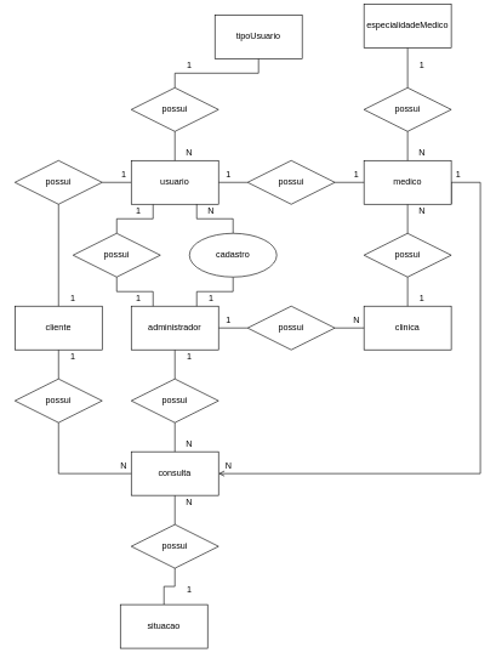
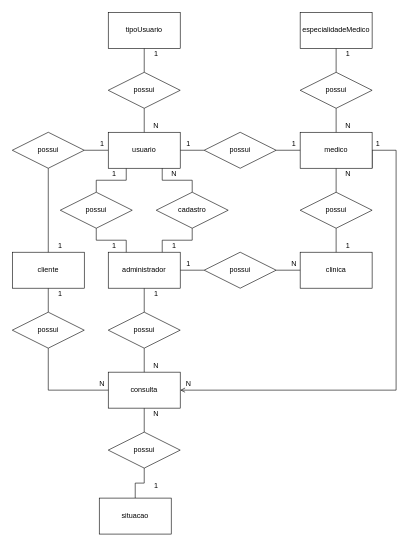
  <mxCell id="0" />
  <mxCell id="1" parent="0" />
  <mxCell id="2" style="edgeStyle=orthogonalEdgeStyle;rounded=0;orthogonalLoop=1;jettySize=auto;html=1;exitX=0.5;exitY=1;exitDx=0;exitDy=0;entryX=0.5;entryY=0;entryDx=0;entryDy=0;endArrow=none;endFill=0;" edge="1" parent="1" source="3" target="17"><mxGeometry relative="1" as="geometry" /></mxCell>
  <mxCell id="3" value="cliente" style="rounded=0;whiteSpace=wrap;html=1;" vertex="1" parent="1"><mxGeometry x="20" y="420" width="120" height="60" as="geometry" /></mxCell>
  <mxCell id="4" style="edgeStyle=orthogonalEdgeStyle;rounded=0;orthogonalLoop=1;jettySize=auto;html=1;exitX=0.5;exitY=1;exitDx=0;exitDy=0;entryX=0.5;entryY=0;entryDx=0;entryDy=0;endArrow=none;endFill=0;" edge="1" parent="1" source="5" target="10"><mxGeometry relative="1" as="geometry" /></mxCell>
  <mxCell id="5" value="consulta" style="rounded=0;whiteSpace=wrap;html=1;" vertex="1" parent="1"><mxGeometry x="180" y="620" width="120" height="60" as="geometry" /></mxCell>
  <mxCell id="6" style="edgeStyle=orthogonalEdgeStyle;rounded=0;orthogonalLoop=1;jettySize=auto;html=1;exitX=0.5;exitY=1;exitDx=0;exitDy=0;entryX=0.5;entryY=0;entryDx=0;entryDy=0;endArrow=none;endFill=0;" edge="1" parent="1" source="7" target="25"><mxGeometry relative="1" as="geometry" /></mxCell>
- <mxCell id="7" value="especialidadeMedico" style="rounded=0;whiteSpace=wrap;html=1;" vertex="1" parent="1"><mxGeometry x="500" y="5" width="120" height="60" as="geometry" /></mxCell>
+ <mxCell id="7" value="especialidadeMedico" style="rounded=0;whiteSpace=wrap;html=1;" vertex="1" parent="1"><mxGeometry x="500" y="20" width="120" height="60" as="geometry" /></mxCell>
  <mxCell id="8" value="clinica" style="rounded=0;whiteSpace=wrap;html=1;" vertex="1" parent="1"><mxGeometry x="500" y="420" width="120" height="60" as="geometry" /></mxCell>
  <mxCell id="9" style="edgeStyle=orthogonalEdgeStyle;rounded=0;orthogonalLoop=1;jettySize=auto;html=1;exitX=0.5;exitY=1;exitDx=0;exitDy=0;entryX=0.5;entryY=0;entryDx=0;entryDy=0;endArrow=none;endFill=0;" edge="1" parent="1" source="10" target="21"><mxGeometry relative="1" as="geometry" /></mxCell>
  <mxCell id="10" value="possui" style="rhombus;whiteSpace=wrap;html=1;" vertex="1" parent="1"><mxGeometry x="180" y="720" width="120" height="60" as="geometry" /></mxCell>
  <mxCell id="11" style="edgeStyle=orthogonalEdgeStyle;rounded=0;orthogonalLoop=1;jettySize=auto;html=1;exitX=0.5;exitY=1;exitDx=0;exitDy=0;entryX=0.5;entryY=0;entryDx=0;entryDy=0;endArrow=none;endFill=0;" edge="1" parent="1" source="12" target="8"><mxGeometry relative="1" as="geometry" /></mxCell>
  <mxCell id="12" value="possui" style="rhombus;whiteSpace=wrap;html=1;" vertex="1" parent="1"><mxGeometry x="500" y="320" width="120" height="60" as="geometry" /></mxCell>
  <mxCell id="13" style="edgeStyle=orthogonalEdgeStyle;rounded=0;orthogonalLoop=1;jettySize=auto;html=1;exitX=0.5;exitY=1;exitDx=0;exitDy=0;entryX=0.5;entryY=0;entryDx=0;entryDy=0;endArrow=none;endFill=0;" edge="1" parent="1" source="15" target="12"><mxGeometry relative="1" as="geometry" /></mxCell>
  <mxCell id="14" style="edgeStyle=orthogonalEdgeStyle;rounded=0;orthogonalLoop=1;jettySize=auto;html=1;exitX=1;exitY=1;exitDx=0;exitDy=0;entryX=1;entryY=0.5;entryDx=0;entryDy=0;endArrow=open;endFill=0;" edge="1" parent="1" source="15" target="5"><mxGeometry relative="1" as="geometry"><Array as="points"><mxPoint x="620" y="250" /><mxPoint x="660" y="250" /><mxPoint x="660" y="650" /></Array></mxGeometry></mxCell>
  <mxCell id="15" value="medico" style="rounded=0;whiteSpace=wrap;html=1;" vertex="1" parent="1"><mxGeometry x="500" y="220" width="120" height="60" as="geometry" /></mxCell>
  <mxCell id="16" style="edgeStyle=orthogonalEdgeStyle;rounded=0;orthogonalLoop=1;jettySize=auto;html=1;exitX=0.5;exitY=1;exitDx=0;exitDy=0;entryX=0;entryY=0.5;entryDx=0;entryDy=0;endArrow=none;endFill=0;" edge="1" parent="1" source="17" target="5"><mxGeometry relative="1" as="geometry" /></mxCell>
  <mxCell id="17" value="possui" style="rhombus;whiteSpace=wrap;html=1;" vertex="1" parent="1"><mxGeometry x="20" y="520" width="120" height="60" as="geometry" /></mxCell>
  <mxCell id="18" style="edgeStyle=orthogonalEdgeStyle;rounded=0;orthogonalLoop=1;jettySize=auto;html=1;exitX=0.5;exitY=1;exitDx=0;exitDy=0;entryX=0.5;entryY=0;entryDx=0;entryDy=0;endArrow=none;endFill=0;" edge="1" parent="1" source="20" target="42"><mxGeometry relative="1" as="geometry" /></mxCell>
  <mxCell id="19" style="edgeStyle=orthogonalEdgeStyle;rounded=0;orthogonalLoop=1;jettySize=auto;html=1;exitX=1;exitY=0.5;exitDx=0;exitDy=0;entryX=0;entryY=0.5;entryDx=0;entryDy=0;endArrow=none;endFill=0;" edge="1" parent="1" source="20" target="23"><mxGeometry relative="1" as="geometry" /></mxCell>
  <mxCell id="20" value="administrador" style="rounded=0;whiteSpace=wrap;html=1;" vertex="1" parent="1"><mxGeometry x="180" y="420" width="120" height="60" as="geometry" /></mxCell>
  <mxCell id="21" value="situacao" style="rounded=0;whiteSpace=wrap;html=1;" vertex="1" parent="1"><mxGeometry x="165" y="830" width="120" height="60" as="geometry" /></mxCell>
  <mxCell id="22" style="edgeStyle=orthogonalEdgeStyle;rounded=0;orthogonalLoop=1;jettySize=auto;html=1;exitX=1;exitY=0.5;exitDx=0;exitDy=0;entryX=0;entryY=0.5;entryDx=0;entryDy=0;endArrow=none;endFill=0;" edge="1" parent="1" source="23" target="8"><mxGeometry relative="1" as="geometry" /></mxCell>
  <mxCell id="23" value="possui" style="rhombus;whiteSpace=wrap;html=1;" vertex="1" parent="1"><mxGeometry x="340" y="420" width="120" height="60" as="geometry" /></mxCell>
  <mxCell id="24" style="edgeStyle=orthogonalEdgeStyle;rounded=0;orthogonalLoop=1;jettySize=auto;html=1;exitX=0.5;exitY=1;exitDx=0;exitDy=0;entryX=0.5;entryY=0;entryDx=0;entryDy=0;endArrow=none;endFill=0;" edge="1" parent="1" source="25" target="15"><mxGeometry relative="1" as="geometry" /></mxCell>
  <mxCell id="25" value="possui" style="rhombus;whiteSpace=wrap;html=1;" vertex="1" parent="1"><mxGeometry x="500" y="120" width="120" height="60" as="geometry" /></mxCell>
  <mxCell id="26" style="edgeStyle=orthogonalEdgeStyle;rounded=0;orthogonalLoop=1;jettySize=auto;html=1;exitX=0.5;exitY=1;exitDx=0;exitDy=0;entryX=0.5;entryY=0;entryDx=0;entryDy=0;endArrow=none;endFill=0;" edge="1" parent="1" source="27" target="40"><mxGeometry relative="1" as="geometry" /></mxCell>
- <mxCell id="27" value="tipoUsuario" style="rounded=0;whiteSpace=wrap;html=1;" vertex="1" parent="1"><mxGeometry x="295" y="20" width="120" height="60" as="geometry" /></mxCell>
+ <mxCell id="27" value="tipoUsuario" style="rounded=0;whiteSpace=wrap;html=1;" vertex="1" parent="1"><mxGeometry x="180" y="20" width="120" height="60" as="geometry" /></mxCell>
  <mxCell id="28" style="edgeStyle=orthogonalEdgeStyle;rounded=0;orthogonalLoop=1;jettySize=auto;html=1;exitX=0;exitY=0.5;exitDx=0;exitDy=0;entryX=1;entryY=0.5;entryDx=0;entryDy=0;endArrow=none;endFill=0;" edge="1" parent="1" source="31" target="33"><mxGeometry relative="1" as="geometry" /></mxCell>
  <mxCell id="29" style="edgeStyle=orthogonalEdgeStyle;rounded=0;orthogonalLoop=1;jettySize=auto;html=1;exitX=1;exitY=0.5;exitDx=0;exitDy=0;entryX=0;entryY=0.5;entryDx=0;entryDy=0;endArrow=none;endFill=0;" edge="1" parent="1" source="31" target="35"><mxGeometry relative="1" as="geometry" /></mxCell>
  <mxCell id="30" style="edgeStyle=orthogonalEdgeStyle;rounded=0;orthogonalLoop=1;jettySize=auto;html=1;exitX=0.25;exitY=1;exitDx=0;exitDy=0;entryX=0.5;entryY=0;entryDx=0;entryDy=0;endArrow=none;endFill=0;" edge="1" parent="1" source="31" target="66"><mxGeometry relative="1" as="geometry" /></mxCell>
  <mxCell id="31" value="usuario" style="rounded=0;whiteSpace=wrap;html=1;" vertex="1" parent="1"><mxGeometry x="180" y="220" width="120" height="60" as="geometry" /></mxCell>
  <mxCell id="32" style="edgeStyle=orthogonalEdgeStyle;rounded=0;orthogonalLoop=1;jettySize=auto;html=1;exitX=0.5;exitY=1;exitDx=0;exitDy=0;entryX=0.5;entryY=0;entryDx=0;entryDy=0;endArrow=none;endFill=0;" edge="1" parent="1" source="33" target="3"><mxGeometry relative="1" as="geometry" /></mxCell>
  <mxCell id="33" value="possui" style="rhombus;whiteSpace=wrap;html=1;" vertex="1" parent="1"><mxGeometry x="20" y="220" width="120" height="60" as="geometry" /></mxCell>
  <mxCell id="34" style="edgeStyle=orthogonalEdgeStyle;rounded=0;orthogonalLoop=1;jettySize=auto;html=1;exitX=1;exitY=0.5;exitDx=0;exitDy=0;entryX=0;entryY=0.5;entryDx=0;entryDy=0;endArrow=none;endFill=0;" edge="1" parent="1" source="35" target="15"><mxGeometry relative="1" as="geometry" /></mxCell>
  <mxCell id="35" value="possui" style="rhombus;whiteSpace=wrap;html=1;" vertex="1" parent="1"><mxGeometry x="340" y="220" width="120" height="60" as="geometry" /></mxCell>
  <mxCell id="36" style="edgeStyle=orthogonalEdgeStyle;rounded=0;orthogonalLoop=1;jettySize=auto;html=1;exitX=0.5;exitY=0;exitDx=0;exitDy=0;entryX=0.75;entryY=1;entryDx=0;entryDy=0;endArrow=none;endFill=0;" edge="1" parent="1" source="38" target="31"><mxGeometry relative="1" as="geometry" /></mxCell>
  <mxCell id="37" style="edgeStyle=orthogonalEdgeStyle;rounded=0;orthogonalLoop=1;jettySize=auto;html=1;exitX=0.5;exitY=1;exitDx=0;exitDy=0;entryX=0.75;entryY=0;entryDx=0;entryDy=0;endArrow=none;endFill=0;" edge="1" parent="1" source="38" target="20"><mxGeometry relative="1" as="geometry" /></mxCell>
- <mxCell id="38" value="cadastro" style="ellipse;whiteSpace=wrap;html=1;" vertex="1" parent="1"><mxGeometry x="260" y="320" width="120" height="60" as="geometry" /></mxCell>
+ <mxCell id="38" value="cadastro" style="rhombus;whiteSpace=wrap;html=1;" vertex="1" parent="1"><mxGeometry x="260" y="320" width="120" height="60" as="geometry" /></mxCell>
  <mxCell id="39" style="edgeStyle=orthogonalEdgeStyle;rounded=0;orthogonalLoop=1;jettySize=auto;html=1;exitX=0.5;exitY=1;exitDx=0;exitDy=0;entryX=0.5;entryY=0;entryDx=0;entryDy=0;endArrow=none;endFill=0;" edge="1" parent="1" source="40" target="31"><mxGeometry relative="1" as="geometry" /></mxCell>
  <mxCell id="40" value="possui" style="rhombus;whiteSpace=wrap;html=1;" vertex="1" parent="1"><mxGeometry x="180" y="120" width="120" height="60" as="geometry" /></mxCell>
  <mxCell id="41" style="edgeStyle=orthogonalEdgeStyle;rounded=0;orthogonalLoop=1;jettySize=auto;html=1;exitX=0.5;exitY=1;exitDx=0;exitDy=0;entryX=0.5;entryY=0;entryDx=0;entryDy=0;endArrow=none;endFill=0;" edge="1" parent="1" source="42" target="5"><mxGeometry relative="1" as="geometry" /></mxCell>
  <mxCell id="42" value="possui" style="rhombus;whiteSpace=wrap;html=1;" vertex="1" parent="1"><mxGeometry x="180" y="520" width="120" height="60" as="geometry" /></mxCell>
  <mxCell id="43" value="1" style="text;html=1;strokeColor=none;fillColor=none;align=center;verticalAlign=middle;whiteSpace=wrap;rounded=0;" vertex="1" parent="1"><mxGeometry x="240" y="80" width="40" height="20" as="geometry" /></mxCell>
  <mxCell id="44" value="N" style="text;html=1;strokeColor=none;fillColor=none;align=center;verticalAlign=middle;whiteSpace=wrap;rounded=0;" vertex="1" parent="1"><mxGeometry x="240" y="200" width="40" height="20" as="geometry" /></mxCell>
  <mxCell id="45" value="1" style="text;html=1;strokeColor=none;fillColor=none;align=center;verticalAlign=middle;whiteSpace=wrap;rounded=0;" vertex="1" parent="1"><mxGeometry x="294" y="230" width="40" height="20" as="geometry" /></mxCell>
  <mxCell id="46" value="1" style="text;html=1;strokeColor=none;fillColor=none;align=center;verticalAlign=middle;whiteSpace=wrap;rounded=0;" vertex="1" parent="1"><mxGeometry x="150" y="230" width="40" height="20" as="geometry" /></mxCell>
  <mxCell id="47" value="N" style="text;html=1;strokeColor=none;fillColor=none;align=center;verticalAlign=middle;whiteSpace=wrap;rounded=0;" vertex="1" parent="1"><mxGeometry x="270" y="280" width="40" height="20" as="geometry" /></mxCell>
  <mxCell id="48" value="1" style="text;html=1;strokeColor=none;fillColor=none;align=center;verticalAlign=middle;whiteSpace=wrap;rounded=0;" vertex="1" parent="1"><mxGeometry x="470" y="230" width="40" height="20" as="geometry" /></mxCell>
  <mxCell id="49" value="N" style="text;html=1;strokeColor=none;fillColor=none;align=center;verticalAlign=middle;whiteSpace=wrap;rounded=0;" vertex="1" parent="1"><mxGeometry x="560" y="200" width="40" height="20" as="geometry" /></mxCell>
  <mxCell id="50" value="1" style="text;html=1;strokeColor=none;fillColor=none;align=center;verticalAlign=middle;whiteSpace=wrap;rounded=0;" vertex="1" parent="1"><mxGeometry x="560" y="80" width="40" height="20" as="geometry" /></mxCell>
  <mxCell id="51" value="1" style="text;html=1;strokeColor=none;fillColor=none;align=center;verticalAlign=middle;whiteSpace=wrap;rounded=0;" vertex="1" parent="1"><mxGeometry x="80" y="400" width="40" height="20" as="geometry" /></mxCell>
  <mxCell id="52" value="1" style="text;html=1;strokeColor=none;fillColor=none;align=center;verticalAlign=middle;whiteSpace=wrap;rounded=0;" vertex="1" parent="1"><mxGeometry x="270" y="400" width="40" height="20" as="geometry" /></mxCell>
  <mxCell id="53" value="N" style="text;html=1;strokeColor=none;fillColor=none;align=center;verticalAlign=middle;whiteSpace=wrap;rounded=0;" vertex="1" parent="1"><mxGeometry x="560" y="280" width="40" height="20" as="geometry" /></mxCell>
  <mxCell id="54" value="1" style="text;html=1;strokeColor=none;fillColor=none;align=center;verticalAlign=middle;whiteSpace=wrap;rounded=0;" vertex="1" parent="1"><mxGeometry x="560" y="400" width="40" height="20" as="geometry" /></mxCell>
  <mxCell id="55" value="1" style="text;html=1;strokeColor=none;fillColor=none;align=center;verticalAlign=middle;whiteSpace=wrap;rounded=0;" vertex="1" parent="1"><mxGeometry x="610" y="230" width="40" height="20" as="geometry" /></mxCell>
  <mxCell id="56" value="1" style="text;html=1;strokeColor=none;fillColor=none;align=center;verticalAlign=middle;whiteSpace=wrap;rounded=0;" vertex="1" parent="1"><mxGeometry x="294" y="430" width="40" height="20" as="geometry" /></mxCell>
  <mxCell id="57" value="N" style="text;html=1;strokeColor=none;fillColor=none;align=center;verticalAlign=middle;whiteSpace=wrap;rounded=0;" vertex="1" parent="1"><mxGeometry x="470" y="430" width="40" height="20" as="geometry" /></mxCell>
  <mxCell id="58" value="1" style="text;html=1;strokeColor=none;fillColor=none;align=center;verticalAlign=middle;whiteSpace=wrap;rounded=0;" vertex="1" parent="1"><mxGeometry x="240" y="480" width="40" height="20" as="geometry" /></mxCell>
  <mxCell id="59" value="1" style="text;html=1;strokeColor=none;fillColor=none;align=center;verticalAlign=middle;whiteSpace=wrap;rounded=0;" vertex="1" parent="1"><mxGeometry x="80" y="480" width="40" height="20" as="geometry" /></mxCell>
  <mxCell id="60" value="N" style="text;html=1;strokeColor=none;fillColor=none;align=center;verticalAlign=middle;whiteSpace=wrap;rounded=0;" vertex="1" parent="1"><mxGeometry x="150" y="630" width="40" height="20" as="geometry" /></mxCell>
  <mxCell id="61" value="N" style="text;html=1;strokeColor=none;fillColor=none;align=center;verticalAlign=middle;whiteSpace=wrap;rounded=0;" vertex="1" parent="1"><mxGeometry x="240" y="600" width="40" height="20" as="geometry" /></mxCell>
  <mxCell id="62" value="N" style="text;html=1;strokeColor=none;fillColor=none;align=center;verticalAlign=middle;whiteSpace=wrap;rounded=0;" vertex="1" parent="1"><mxGeometry x="294" y="630" width="40" height="20" as="geometry" /></mxCell>
  <mxCell id="63" value="N" style="text;html=1;strokeColor=none;fillColor=none;align=center;verticalAlign=middle;whiteSpace=wrap;rounded=0;" vertex="1" parent="1"><mxGeometry x="240" y="680" width="40" height="20" as="geometry" /></mxCell>
  <mxCell id="64" value="1" style="text;html=1;strokeColor=none;fillColor=none;align=center;verticalAlign=middle;whiteSpace=wrap;rounded=0;" vertex="1" parent="1"><mxGeometry x="240" y="800" width="40" height="20" as="geometry" /></mxCell>
  <mxCell id="65" style="edgeStyle=orthogonalEdgeStyle;rounded=0;orthogonalLoop=1;jettySize=auto;html=1;exitX=0.5;exitY=1;exitDx=0;exitDy=0;entryX=0.25;entryY=0;entryDx=0;entryDy=0;endArrow=none;endFill=0;" edge="1" parent="1" source="66" target="20"><mxGeometry relative="1" as="geometry" /></mxCell>
  <mxCell id="66" value="possui" style="rhombus;whiteSpace=wrap;html=1;" vertex="1" parent="1"><mxGeometry x="100" y="320" width="120" height="60" as="geometry" /></mxCell>
  <mxCell id="67" value="1" style="text;html=1;strokeColor=none;fillColor=none;align=center;verticalAlign=middle;whiteSpace=wrap;rounded=0;" vertex="1" parent="1"><mxGeometry x="170" y="280" width="40" height="20" as="geometry" /></mxCell>
  <mxCell id="68" value="1" style="text;html=1;strokeColor=none;fillColor=none;align=center;verticalAlign=middle;whiteSpace=wrap;rounded=0;" vertex="1" parent="1"><mxGeometry x="170" y="400" width="40" height="20" as="geometry" /></mxCell>
